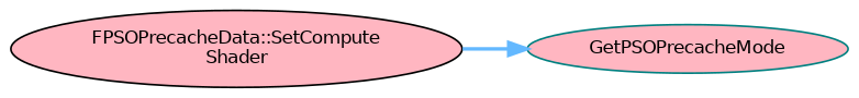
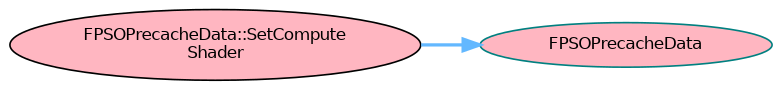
  digraph {
    rankdir=RL
    node [fillcolor=lightpink fontname=Helvetica fontsize=10 shape=ellipse style=filled]
-   n1 [color=teal fontcolor=black height=0.2 label=GetPSOPrecacheMode width=0.4]
+   n1 [color=teal fontcolor=black height=0.2 label=FPSOPrecacheData width=0.4]
    n2 [color=black height=0.2 label="FPSOPrecacheData::SetCompute\lShader" width=0.4]
    n1 -> n2 [color=steelblue1 dir=back fontname=Helvetica fontsize=10 labelfontname=Helvetica labelfontsize=10 style=bold]
  }
